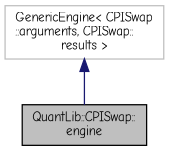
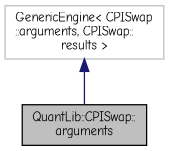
  digraph {
    fontname="Comic Neue"
    node [fontname="Comic Neue" fontsize=10 shape=record style=filled]
-   n1 [color=black fillcolor=grey75 fontcolor=black height=0.2 label="QuantLib::CPISwap::\lengine" width=0.4]
+   n1 [color=black fillcolor=grey75 fontcolor=black height=0.2 label="QuantLib::CPISwap::\larguments" width=0.4]
    n2 [color=grey75 fillcolor=white height=0.2 label="GenericEngine\< CPISwap\l::arguments, CPISwap::\lresults \>" width=0.4]
    n2 -> n1 [color=midnightblue dir=back fontname="Comic Neue" fontsize=10 labelfontname=Helvetica labelfontsize=10 style=solid]
  }
